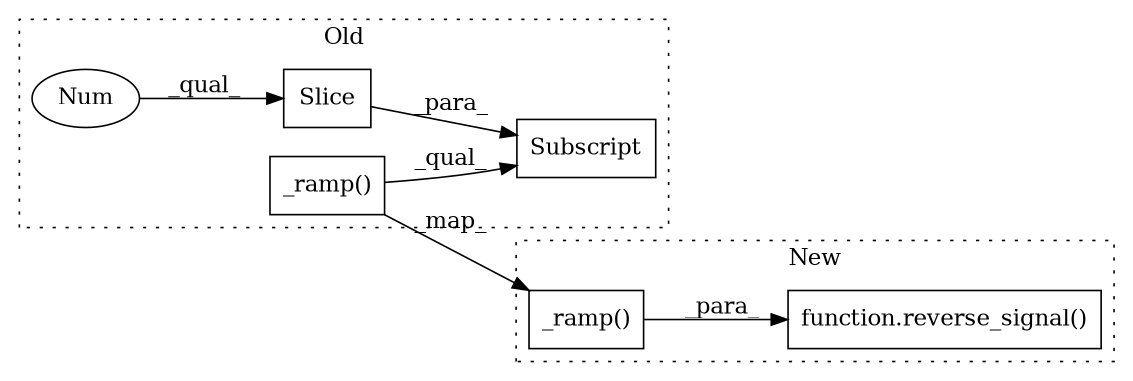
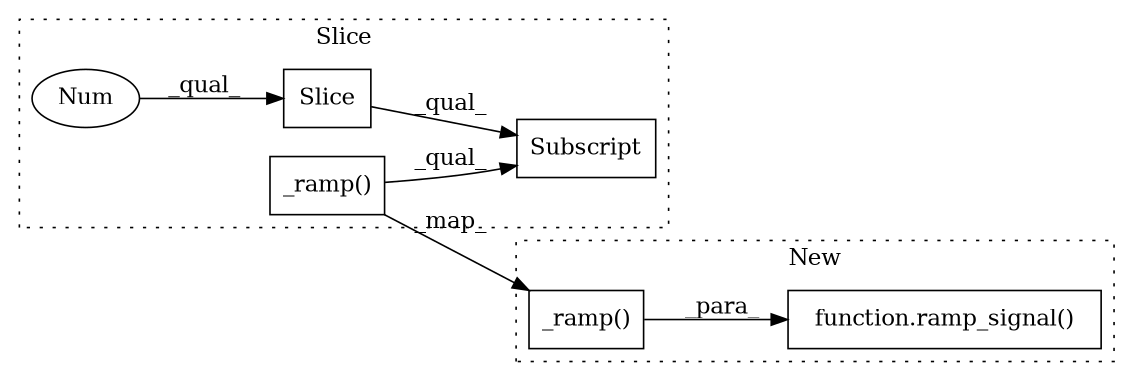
  digraph {
    rankdir=LR
    node [a=75 l="11,1" shape=box]
    n1 [a=80 l=4 label=Slice s=8819]
    n2 [a=63 l="23,0" label=Subscript s="8801,0"]
    n3 [label="_ramp()" s="8801,8817"]
    n4 [a=76 l=3 label=Num s=8820 shape=ellipse]
-   n5 [l="15,1" label="function.reverse_signal()" s="8953,8985"]
+   n5 [l="15,1" label="function.ramp_signal()" s="8953,8985"]
    n6 [label="_ramp()" s="8968,8984"]
    subgraph cluster_1 {
-     label=Old
+     label=Slice
      style=dotted
      n1
      n2
      n3
      n4
    }
    subgraph cluster_2 {
      label=New
      style=dotted
      n5
      n6
    }
-   n1 -> n2 [label=_para_]
+   n1 -> n2 [label=_qual_]
    n3 -> n2 [label=_qual_]
    n3 -> n6 [label=_map_]
    n4 -> n1 [label=_qual_]
    n6 -> n5 [label=_para_]
  }
